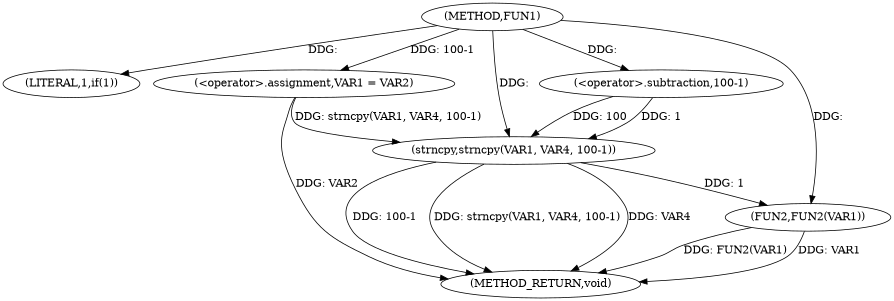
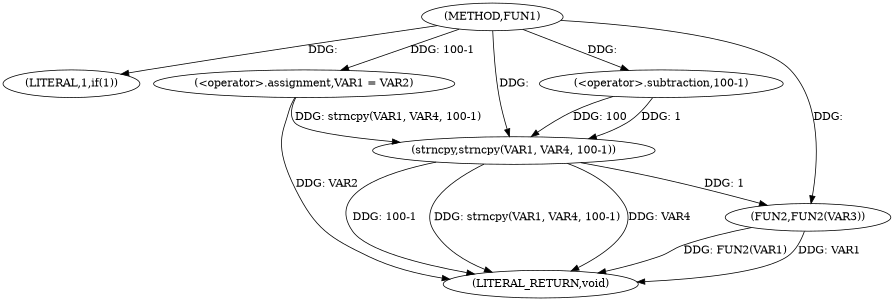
  digraph {
    n1 [label="(METHOD,FUN1)"]
    n2 [label="(LITERAL,1,if(1))"]
    n3 [label="(<operator>.assignment,VAR1 = VAR2)"]
    n4 [label="(strncpy,strncpy(VAR1, VAR4, 100-1))"]
    n5 [label="(<operator>.subtraction,100-1)"]
-   n6 [label="(FUN2,FUN2(VAR1))"]
-   n7 [label="(METHOD_RETURN,void)"]
+   n6 [label="(FUN2,FUN2(VAR3))"]
+   n7 [label="(LITERAL_RETURN,void)"]
    n1 -> n2 [label="DDG: "]
    n1 -> n3 [label="DDG: 100-1"]
    n1 -> n4 [label="DDG: "]
    n1 -> n5 [label="DDG: "]
    n1 -> n6 [label="DDG: "]
    n3 -> n4 [label="DDG: strncpy(VAR1, VAR4, 100-1)"]
    n3 -> n7 [label="DDG: VAR2"]
    n4 -> n6 [label="DDG: 1"]
    n4 -> n7 [label="DDG: VAR4"]
    n4 -> n7 [label="DDG: 100-1"]
    n4 -> n7 [label="DDG: strncpy(VAR1, VAR4, 100-1)"]
    n5 -> n4 [label="DDG: 100"]
    n5 -> n4 [label="DDG: 1"]
    n6 -> n7 [label="DDG: FUN2(VAR1)"]
    n6 -> n7 [label="DDG: VAR1"]
  }
